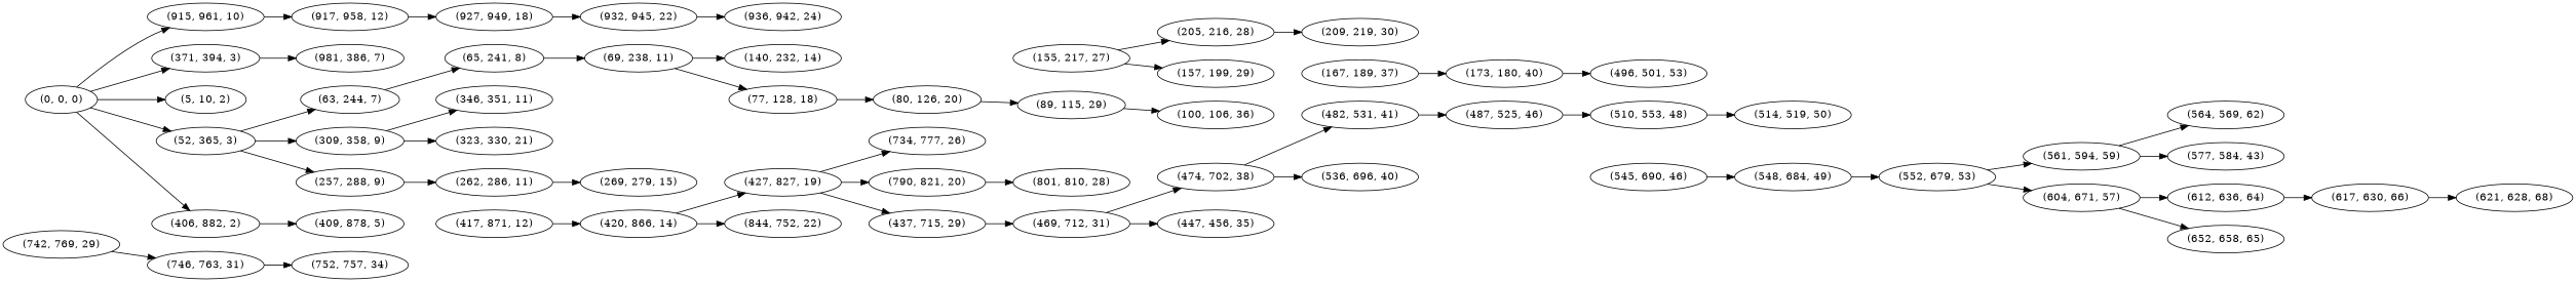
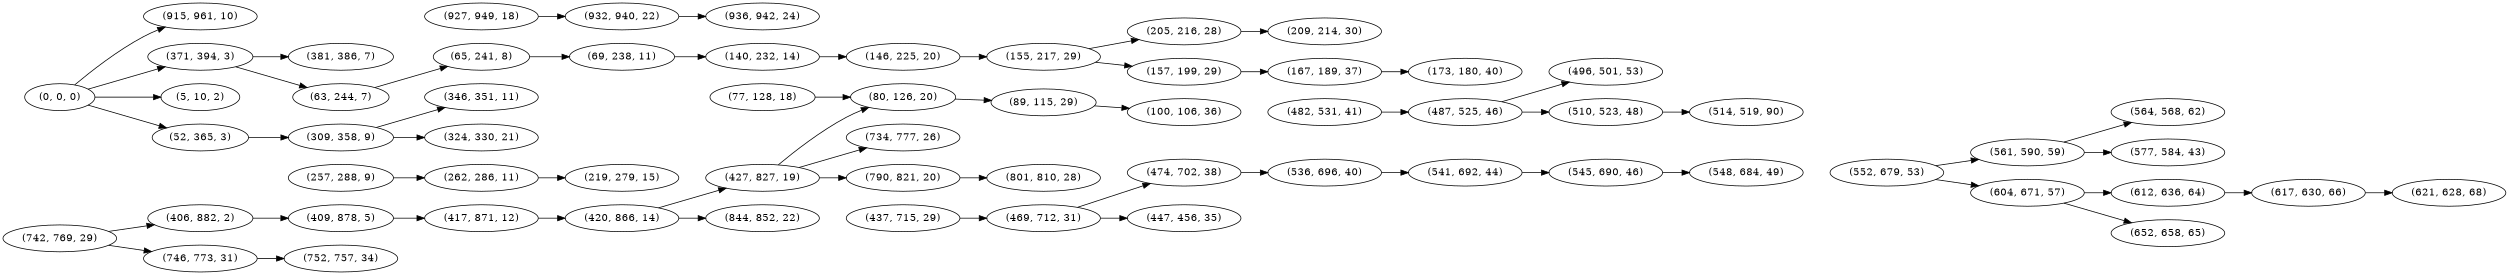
  digraph {
    rankdir=LR
    "(0, 0, 0)"
    "(5, 10, 2)"
    "(52, 365, 3)"
    "(371, 394, 3)"
    "(406, 882, 2)"
    "(915, 961, 10)"
    "(63, 244, 7)"
    "(257, 288, 9)"
    "(309, 358, 9)"
-   "(381, 386, 7)" [label="(981, 386, 7)"]
+   "(381, 386, 7)"
    "(409, 878, 5)"
-   "(917, 958, 12)"
    "(65, 241, 8)"
    "(262, 286, 11)"
-   "(323, 330, 21)"
+   "(323, 330, 21)" [label="(324, 330, 21)"]
    "(346, 351, 11)"
    "(69, 238, 11)"
    "(77, 128, 18)"
    "(140, 232, 14)"
    "(80, 126, 20)"
+   "(146, 225, 20)"
    "(89, 115, 29)"
    "(100, 106, 36)"
-   "(155, 217, 27)"
+   "(155, 217, 27)" [label="(155, 217, 29)"]
    "(157, 199, 29)"
    "(205, 216, 28)"
    "(167, 189, 37)"
-   "(209, 214, 30)" [label="(209, 219, 30)"]
+   "(209, 214, 30)"
    "(173, 180, 40)"
-   "(269, 279, 15)"
+   "(269, 279, 15)" [label="(219, 279, 15)"]
    "(417, 871, 12)"
    "(420, 866, 14)"
    "(427, 827, 19)"
-   "(844, 852, 22)" [label="(844, 752, 22)"]
+   "(844, 852, 22)"
    "(437, 715, 29)"
    "(734, 777, 26)"
    "(790, 821, 20)"
    n38 [label="(469, 712, 31)"]
    "(801, 810, 28)"
    "(447, 456, 35)"
    "(474, 702, 38)"
    "(482, 531, 41)"
    "(536, 696, 40)"
    "(487, 525, 46)"
+   "(541, 692, 44)"
    "(496, 501, 53)"
-   "(510, 523, 48)" [label="(510, 553, 48)"]
-   "(514, 519, 50)"
+   "(510, 523, 48)"
+   "(514, 519, 50)" [label="(514, 519, 90)"]
    "(545, 690, 46)"
    "(548, 684, 49)"
    "(552, 679, 53)"
-   "(561, 590, 59)" [label="(561, 594, 59)"]
+   "(561, 590, 59)"
    "(604, 671, 57)"
-   "(564, 569, 62)"
+   "(564, 569, 62)" [label="(564, 568, 62)"]
    n55 [label="(577, 584, 43)"]
    "(612, 636, 64)"
    "(652, 658, 65)"
    "(617, 630, 66)"
    "(621, 628, 68)"
    "(742, 769, 29)"
-   "(746, 763, 31)"
+   "(746, 763, 31)" [label="(746, 773, 31)"]
    "(752, 757, 34)"
    "(927, 949, 18)"
-   "(932, 945, 22)"
+   "(932, 945, 22)" [label="(932, 940, 22)"]
    "(936, 942, 24)"
    "(0, 0, 0)" -> "(5, 10, 2)"
    "(0, 0, 0)" -> "(52, 365, 3)"
    "(0, 0, 0)" -> "(371, 394, 3)"
-   "(0, 0, 0)" -> "(406, 882, 2)"
+   "(742, 769, 29)" -> "(406, 882, 2)"
    "(0, 0, 0)" -> "(915, 961, 10)"
-   "(52, 365, 3)" -> "(63, 244, 7)"
-   "(52, 365, 3)" -> "(257, 288, 9)"
+   "(371, 394, 3)" -> "(63, 244, 7)"
    "(52, 365, 3)" -> "(309, 358, 9)"
    "(371, 394, 3)" -> "(381, 386, 7)"
    "(406, 882, 2)" -> "(409, 878, 5)"
-   "(915, 961, 10)" -> "(917, 958, 12)"
    "(63, 244, 7)" -> "(65, 241, 8)"
    "(257, 288, 9)" -> "(262, 286, 11)"
    "(309, 358, 9)" -> "(323, 330, 21)"
    "(309, 358, 9)" -> "(346, 351, 11)"
-   "(917, 958, 12)" -> "(927, 949, 18)"
+   "(409, 878, 5)" -> "(417, 871, 12)"
    "(65, 241, 8)" -> "(69, 238, 11)"
    "(262, 286, 11)" -> "(269, 279, 15)"
-   "(69, 238, 11)" -> "(77, 128, 18)"
    "(69, 238, 11)" -> "(140, 232, 14)"
    "(77, 128, 18)" -> "(80, 126, 20)"
+   "(140, 232, 14)" -> "(146, 225, 20)"
    "(80, 126, 20)" -> "(89, 115, 29)"
+   "(146, 225, 20)" -> "(155, 217, 27)"
    "(89, 115, 29)" -> "(100, 106, 36)"
    "(155, 217, 27)" -> "(157, 199, 29)"
    "(155, 217, 27)" -> "(205, 216, 28)"
+   "(157, 199, 29)" -> "(167, 189, 37)"
    "(205, 216, 28)" -> "(209, 214, 30)"
    "(167, 189, 37)" -> "(173, 180, 40)"
    "(417, 871, 12)" -> "(420, 866, 14)"
    "(420, 866, 14)" -> "(427, 827, 19)"
    "(420, 866, 14)" -> "(844, 852, 22)"
-   "(427, 827, 19)" -> "(437, 715, 29)"
+   "(427, 827, 19)" -> "(80, 126, 20)"
    "(427, 827, 19)" -> "(734, 777, 26)"
    "(427, 827, 19)" -> "(790, 821, 20)"
    "(437, 715, 29)" -> n38
    "(790, 821, 20)" -> "(801, 810, 28)"
    n38 -> "(447, 456, 35)"
    n38 -> "(474, 702, 38)"
-   "(474, 702, 38)" -> "(482, 531, 41)"
    "(474, 702, 38)" -> "(536, 696, 40)"
    "(482, 531, 41)" -> "(487, 525, 46)"
-   "(173, 180, 40)" -> "(496, 501, 53)"
+   "(536, 696, 40)" -> "(541, 692, 44)"
+   "(487, 525, 46)" -> "(496, 501, 53)"
    "(487, 525, 46)" -> "(510, 523, 48)"
+   "(541, 692, 44)" -> "(545, 690, 46)"
    "(510, 523, 48)" -> "(514, 519, 50)"
    "(545, 690, 46)" -> "(548, 684, 49)"
-   "(548, 684, 49)" -> "(552, 679, 53)"
    "(552, 679, 53)" -> "(561, 590, 59)"
    "(552, 679, 53)" -> "(604, 671, 57)"
    "(561, 590, 59)" -> "(564, 569, 62)"
    "(561, 590, 59)" -> n55
    "(604, 671, 57)" -> "(612, 636, 64)"
    "(604, 671, 57)" -> "(652, 658, 65)"
    "(612, 636, 64)" -> "(617, 630, 66)"
    "(617, 630, 66)" -> "(621, 628, 68)"
    "(742, 769, 29)" -> "(746, 763, 31)"
    "(746, 763, 31)" -> "(752, 757, 34)"
    "(927, 949, 18)" -> "(932, 945, 22)"
    "(932, 945, 22)" -> "(936, 942, 24)"
  }
